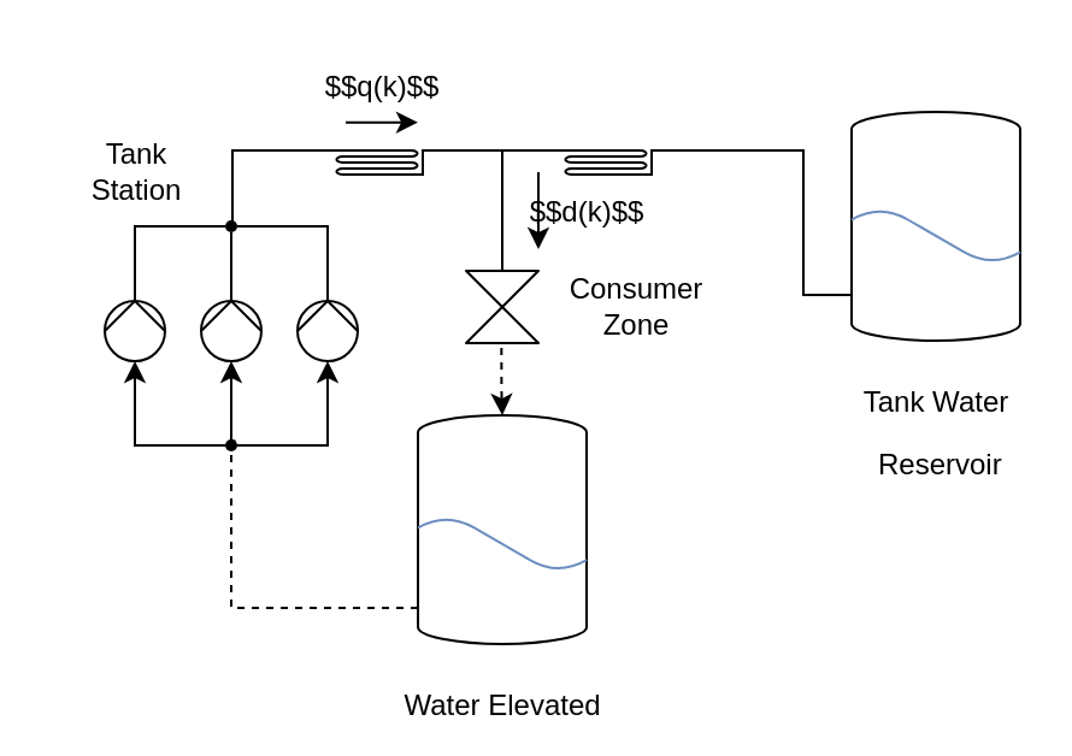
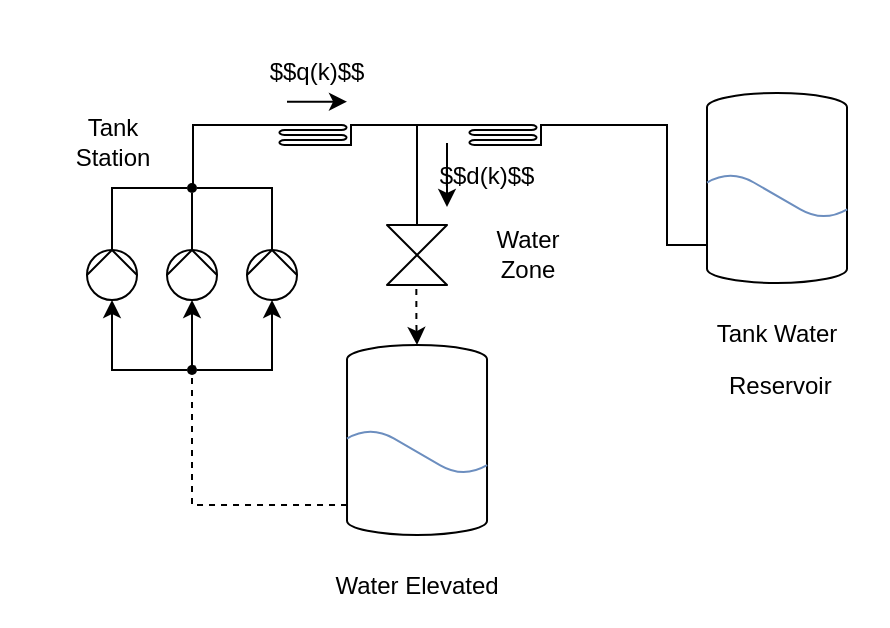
  <mxCell id="0" />
  <mxCell id="1" parent="0" />
  <mxCell id="2" style="edgeStyle=orthogonalEdgeStyle;rounded=0;orthogonalLoop=1;jettySize=auto;html=1;exitX=0.5;exitY=0;exitDx=0;exitDy=0;exitPerimeter=0;entryX=0;entryY=0.5;entryDx=0;entryDy=0;endArrow=none;endFill=0;" parent="1" source="3" target="11" edge="1"><mxGeometry relative="1" as="geometry" /></mxCell>
  <mxCell id="3" value="" style="shape=mxgraph.pid.pumps_-_din.hydraulic;html=1;pointerEvents=1;align=center;verticalLabelPosition=bottom;verticalAlign=top;dashed=0;rotation=-180;direction=west;rounded=0;" parent="1" vertex="1"><mxGeometry x="43" y="124.5" width="25" height="25" as="geometry" /></mxCell>
  <mxCell id="4" value="" style="verticalLabelPosition=bottom;align=center;html=1;verticalAlign=top;pointerEvents=1;dashed=0;shape=mxgraph.pid2valves.valve;valveType=gate;rounded=0;rotation=90;direction=west;" parent="1" vertex="1"><mxGeometry x="193" y="112" width="30" height="30" as="geometry" /></mxCell>
  <mxCell id="5" value="&lt;p style=&quot;line-height: 1.2&quot;&gt;Tank Water&lt;/p&gt;&lt;p style=&quot;line-height: 1.2&quot;&gt;&amp;nbsp;Reservoir&lt;/p&gt;" style="shape=mxgraph.pid.vessels.pressurized_vessel;pointerEvents=1;align=center;verticalLabelPosition=bottom;verticalAlign=top;dashed=0;rounded=0;strokeWidth=1;fontSize=12;spacing=2;html=1;labelBackgroundColor=default;" parent="1" vertex="1"><mxGeometry x="353" y="46" width="70" height="95" as="geometry" /></mxCell>
  <mxCell id="6" value="" style="edgeStyle=isometricEdgeStyle;endArrow=none;html=1;fontSize=10;strokeColor=#6c8ebf;exitX=-0.004;exitY=0.431;exitDx=0;exitDy=0;exitPerimeter=0;spacing=2;jumpSize=6;curved=1;strokeWidth=1;endSize=6;targetPerimeterSpacing=0;fillColor=#dae8fc;startSize=6;entryX=1.001;entryY=0.612;entryDx=0;entryDy=0;entryPerimeter=0;" parent="1" target="5" edge="1"><mxGeometry width="50" height="100" relative="1" as="geometry"><mxPoint x="353" y="90.81" as="sourcePoint" /><mxPoint x="436.36" y="98" as="targetPoint" /></mxGeometry></mxCell>
  <mxCell id="7" style="edgeStyle=orthogonalEdgeStyle;rounded=0;orthogonalLoop=1;jettySize=auto;html=1;exitX=0.5;exitY=0;exitDx=0;exitDy=0;exitPerimeter=0;entryX=0.5;entryY=1;entryDx=0;entryDy=0;endArrow=none;endFill=0;" parent="1" source="8" target="11" edge="1"><mxGeometry relative="1" as="geometry"><mxPoint x="83" y="62" as="targetPoint" /></mxGeometry></mxCell>
  <mxCell id="8" value="" style="shape=mxgraph.pid.pumps_-_din.hydraulic;html=1;pointerEvents=1;align=center;verticalLabelPosition=bottom;verticalAlign=top;dashed=0;rotation=-180;direction=west;rounded=0;" parent="1" vertex="1"><mxGeometry x="83" y="124.5" width="25" height="25" as="geometry" /></mxCell>
  <mxCell id="9" style="edgeStyle=orthogonalEdgeStyle;rounded=0;orthogonalLoop=1;jettySize=auto;html=1;entryX=1;entryY=0.5;entryDx=0;entryDy=0;endArrow=none;endFill=0;exitX=0.5;exitY=0;exitDx=0;exitDy=0;exitPerimeter=0;" parent="1" source="10" target="11" edge="1"><mxGeometry relative="1" as="geometry" /></mxCell>
  <mxCell id="10" value="" style="shape=mxgraph.pid.pumps_-_din.hydraulic;html=1;pointerEvents=1;align=center;verticalLabelPosition=bottom;verticalAlign=top;dashed=0;rotation=-180;direction=west;rounded=0;" parent="1" vertex="1"><mxGeometry x="123" y="124.5" width="25" height="25" as="geometry" /></mxCell>
  <mxCell id="11" value="" style="ellipse;fillColor=#000000;strokeColor=none;" parent="1" vertex="1"><mxGeometry x="93" y="91" width="5" height="5" as="geometry" /></mxCell>
  <mxCell id="12" value="" style="endArrow=none;html=1;fontSize=6;rounded=0;" parent="1" edge="1"><mxGeometry width="50" height="50" relative="1" as="geometry"><mxPoint x="236.682" y="64.5" as="sourcePoint" /><mxPoint x="265.318" y="64.5" as="targetPoint" /></mxGeometry></mxCell>
  <mxCell id="13" value="" style="verticalLabelPosition=bottom;verticalAlign=top;html=1;shape=mxgraph.basic.arc;startAngle=0.494;endAngle=0.013;rotation=-180;fontSize=6;rounded=0;" parent="1" vertex="1"><mxGeometry x="262.455" y="62" width="5.318" height="2.5" as="geometry" /></mxCell>
  <mxCell id="14" value="" style="endArrow=none;html=1;fontSize=6;rounded=0;" parent="1" edge="1"><mxGeometry width="50" height="50" relative="1" as="geometry"><mxPoint x="236.682" y="67" as="sourcePoint" /><mxPoint x="265.318" y="67" as="targetPoint" /></mxGeometry></mxCell>
  <mxCell id="15" value="" style="verticalLabelPosition=bottom;verticalAlign=top;html=1;shape=mxgraph.basic.arc;startAngle=0.494;endAngle=0.013;rotation=-1;fontSize=6;rounded=0;" parent="1" vertex="1"><mxGeometry x="234.227" y="64.5" width="5.318" height="2.5" as="geometry" /></mxCell>
  <mxCell id="16" value="" style="endArrow=none;html=1;fontSize=6;rounded=0;" parent="1" edge="1"><mxGeometry width="50" height="50" relative="1" as="geometry"><mxPoint x="236.682" y="69.5" as="sourcePoint" /><mxPoint x="265.318" y="69.5" as="targetPoint" /></mxGeometry></mxCell>
  <mxCell id="17" value="" style="verticalLabelPosition=bottom;verticalAlign=top;html=1;shape=mxgraph.basic.arc;startAngle=0.494;endAngle=0.013;rotation=-180;fontSize=6;rounded=0;" parent="1" vertex="1"><mxGeometry x="262.455" y="67" width="5.318" height="2.5" as="geometry" /></mxCell>
  <mxCell id="18" value="" style="endArrow=none;html=1;fontSize=6;rounded=0;" parent="1" edge="1"><mxGeometry width="50" height="50" relative="1" as="geometry"><mxPoint x="236.682" y="72" as="sourcePoint" /><mxPoint x="268.5" y="72" as="targetPoint" /></mxGeometry></mxCell>
  <mxCell id="19" value="" style="verticalLabelPosition=bottom;verticalAlign=top;html=1;shape=mxgraph.basic.arc;startAngle=0.494;endAngle=0.013;rotation=-1;fontSize=6;rounded=0;" parent="1" vertex="1"><mxGeometry x="234.227" y="69.5" width="5.318" height="2.5" as="geometry" /></mxCell>
  <mxCell id="20" value="" style="edgeStyle=elbowEdgeStyle;endArrow=none;html=1;rounded=0;endFill=0;fontSize=6;" parent="1" edge="1"><mxGeometry width="50" height="50" relative="1" as="geometry"><mxPoint x="266.5" y="72" as="sourcePoint" /><mxPoint x="273.5" y="62" as="targetPoint" /></mxGeometry></mxCell>
  <mxCell id="21" value="" style="endArrow=none;html=1;fontSize=6;rounded=0;" parent="1" edge="1"><mxGeometry width="50" height="50" relative="1" as="geometry"><mxPoint x="273" y="62" as="sourcePoint" /><mxPoint x="353" y="122" as="targetPoint" /><Array as="points"><mxPoint x="333" y="62" /><mxPoint x="333" y="122" /></Array></mxGeometry></mxCell>
  <mxCell id="22" value="" style="endArrow=none;html=1;fontSize=6;rounded=0;" parent="1" edge="1"><mxGeometry width="50" height="50" relative="1" as="geometry"><mxPoint x="178" y="62" as="sourcePoint" /><mxPoint x="265" y="62" as="targetPoint" /></mxGeometry></mxCell>
  <mxCell id="23" value="Tank &lt;br&gt;Station" style="text;html=1;align=center;verticalAlign=middle;resizable=0;points=[];autosize=1;strokeColor=none;fillColor=none;" parent="1" vertex="1"><mxGeometry x="20.5" y="50.75" width="70" height="40" as="geometry" /></mxCell>
  <mxCell id="24" style="edgeStyle=orthogonalEdgeStyle;rounded=0;orthogonalLoop=1;jettySize=auto;html=1;dashed=1;exitX=-0.067;exitY=0.489;exitDx=0;exitDy=0;exitPerimeter=0;" parent="1" source="4" target="26" edge="1"><mxGeometry relative="1" as="geometry"><mxPoint x="208" y="172" as="sourcePoint" /></mxGeometry></mxCell>
  <mxCell id="25" style="edgeStyle=orthogonalEdgeStyle;rounded=0;orthogonalLoop=1;jettySize=auto;html=1;entryX=0.5;entryY=1;entryDx=0;entryDy=0;endArrow=none;endFill=0;dashed=1;" parent="1" source="26" target="30" edge="1"><mxGeometry relative="1" as="geometry"><Array as="points"><mxPoint x="96" y="252" /></Array></mxGeometry></mxCell>
  <mxCell id="26" value="&lt;p style=&quot;line-height: 1.2&quot;&gt;Water Elevated&lt;/p&gt;" style="shape=mxgraph.pid.vessels.pressurized_vessel;pointerEvents=1;align=center;verticalLabelPosition=bottom;verticalAlign=top;dashed=0;rounded=0;strokeWidth=1;fontSize=12;spacing=2;html=1;labelBackgroundColor=default;" parent="1" vertex="1"><mxGeometry x="173.01" y="172" width="70" height="95" as="geometry" /></mxCell>
  <mxCell id="27" style="edgeStyle=orthogonalEdgeStyle;rounded=0;orthogonalLoop=1;jettySize=auto;html=1;entryX=0.5;entryY=1;entryDx=0;entryDy=0;entryPerimeter=0;" parent="1" source="30" target="10" edge="1"><mxGeometry relative="1" as="geometry" /></mxCell>
  <mxCell id="28" style="edgeStyle=orthogonalEdgeStyle;rounded=0;orthogonalLoop=1;jettySize=auto;html=1;entryX=0.5;entryY=1;entryDx=0;entryDy=0;entryPerimeter=0;" parent="1" source="30" target="3" edge="1"><mxGeometry relative="1" as="geometry" /></mxCell>
  <mxCell id="29" style="edgeStyle=orthogonalEdgeStyle;rounded=0;orthogonalLoop=1;jettySize=auto;html=1;exitX=1;exitY=0;exitDx=0;exitDy=0;entryX=0.5;entryY=1;entryDx=0;entryDy=0;entryPerimeter=0;" parent="1" source="30" target="8" edge="1"><mxGeometry relative="1" as="geometry" /></mxCell>
  <mxCell id="30" value="" style="ellipse;fillColor=#000000;strokeColor=none;" parent="1" vertex="1"><mxGeometry x="93" y="182" width="5" height="5" as="geometry" /></mxCell>
  <mxCell id="31" value="" style="edgeStyle=isometricEdgeStyle;endArrow=none;html=1;fontSize=10;strokeColor=#6c8ebf;exitX=-0.004;exitY=0.431;exitDx=0;exitDy=0;exitPerimeter=0;spacing=2;jumpSize=6;curved=1;strokeWidth=1;endSize=6;targetPerimeterSpacing=0;fillColor=#dae8fc;startSize=6;entryX=1.001;entryY=0.612;entryDx=0;entryDy=0;entryPerimeter=0;" parent="1" edge="1"><mxGeometry width="50" height="100" relative="1" as="geometry"><mxPoint x="172.97" y="218.78" as="sourcePoint" /><mxPoint x="243.04" y="232.11" as="targetPoint" /></mxGeometry></mxCell>
- <mxCell id="32" value="Consumer Zone" style="text;html=1;strokeColor=none;fillColor=none;align=center;verticalAlign=middle;whiteSpace=wrap;rounded=0;" parent="1" vertex="1"><mxGeometry x="234.23" y="112" width="60" height="30" as="geometry" /></mxCell>
+ <mxCell id="32" value="Water Zone" style="text;html=1;strokeColor=none;fillColor=none;align=center;verticalAlign=middle;whiteSpace=wrap;rounded=0;" parent="1" vertex="1"><mxGeometry x="234.23" y="112" width="60" height="30" as="geometry" /></mxCell>
  <mxCell id="33" value="" style="endArrow=classic;html=1;rounded=0;" parent="1" edge="1"><mxGeometry width="50" height="50" relative="1" as="geometry"><mxPoint x="143" y="50.32" as="sourcePoint" /><mxPoint x="173" y="50.32" as="targetPoint" /><Array as="points"><mxPoint x="153" y="50.32" /></Array></mxGeometry></mxCell>
  <mxCell id="34" value="$$q(k)$$" style="text;html=1;align=center;verticalAlign=middle;resizable=0;points=[];autosize=1;strokeColor=none;fillColor=none;" parent="1" vertex="1"><mxGeometry x="123" y="20.75" width="70" height="30" as="geometry" /></mxCell>
  <mxCell id="35" value="" style="endArrow=classic;html=1;rounded=0;" parent="1" edge="1"><mxGeometry width="50" height="50" relative="1" as="geometry"><mxPoint x="223" y="71" as="sourcePoint" /><mxPoint x="223" y="103" as="targetPoint" /><Array as="points"><mxPoint x="223" y="70.5" /><mxPoint x="223" y="93" /></Array></mxGeometry></mxCell>
  <mxCell id="36" value="$$d(k)$$" style="text;html=1;align=center;verticalAlign=middle;resizable=0;points=[];autosize=1;strokeColor=none;fillColor=none;" parent="1" vertex="1"><mxGeometry x="208" y="73" width="70" height="30" as="geometry" /></mxCell>
  <mxCell id="37" value="" style="endArrow=none;html=1;fontSize=6;rounded=0;" parent="1" edge="1"><mxGeometry width="50" height="50" relative="1" as="geometry"><mxPoint x="141.682" y="64.5" as="sourcePoint" /><mxPoint x="170.318" y="64.5" as="targetPoint" /></mxGeometry></mxCell>
  <mxCell id="38" value="" style="verticalLabelPosition=bottom;verticalAlign=top;html=1;shape=mxgraph.basic.arc;startAngle=0.494;endAngle=0.013;rotation=-180;fontSize=6;rounded=0;" parent="1" vertex="1"><mxGeometry x="167.455" y="62" width="5.318" height="2.5" as="geometry" /></mxCell>
  <mxCell id="39" value="" style="endArrow=none;html=1;fontSize=6;rounded=0;" parent="1" edge="1"><mxGeometry width="50" height="50" relative="1" as="geometry"><mxPoint x="141.682" y="67" as="sourcePoint" /><mxPoint x="170.318" y="67" as="targetPoint" /></mxGeometry></mxCell>
  <mxCell id="40" value="" style="verticalLabelPosition=bottom;verticalAlign=top;html=1;shape=mxgraph.basic.arc;startAngle=0.494;endAngle=0.013;rotation=-1;fontSize=6;rounded=0;" parent="1" vertex="1"><mxGeometry x="139.227" y="64.5" width="5.318" height="2.5" as="geometry" /></mxCell>
  <mxCell id="41" value="" style="endArrow=none;html=1;fontSize=6;rounded=0;" parent="1" edge="1"><mxGeometry width="50" height="50" relative="1" as="geometry"><mxPoint x="141.682" y="69.5" as="sourcePoint" /><mxPoint x="170.318" y="69.5" as="targetPoint" /></mxGeometry></mxCell>
  <mxCell id="42" value="" style="verticalLabelPosition=bottom;verticalAlign=top;html=1;shape=mxgraph.basic.arc;startAngle=0.494;endAngle=0.013;rotation=-180;fontSize=6;rounded=0;" parent="1" vertex="1"><mxGeometry x="167.455" y="67" width="5.318" height="2.5" as="geometry" /></mxCell>
  <mxCell id="43" value="" style="endArrow=none;html=1;fontSize=6;rounded=0;" parent="1" edge="1"><mxGeometry width="50" height="50" relative="1" as="geometry"><mxPoint x="141.682" y="72" as="sourcePoint" /><mxPoint x="173.5" y="72" as="targetPoint" /></mxGeometry></mxCell>
  <mxCell id="44" value="" style="verticalLabelPosition=bottom;verticalAlign=top;html=1;shape=mxgraph.basic.arc;startAngle=0.494;endAngle=0.013;rotation=-1;fontSize=6;rounded=0;" parent="1" vertex="1"><mxGeometry x="139.227" y="69.5" width="5.318" height="2.5" as="geometry" /></mxCell>
  <mxCell id="45" value="" style="edgeStyle=elbowEdgeStyle;endArrow=none;html=1;rounded=0;endFill=0;fontSize=6;" parent="1" edge="1"><mxGeometry width="50" height="50" relative="1" as="geometry"><mxPoint x="171.5" y="72" as="sourcePoint" /><mxPoint x="178.5" y="62" as="targetPoint" /></mxGeometry></mxCell>
  <mxCell id="46" value="" style="endArrow=none;html=1;fontSize=6;rounded=0;" parent="1" edge="1"><mxGeometry width="50" height="50" relative="1" as="geometry"><mxPoint x="113" y="62" as="sourcePoint" /><mxPoint x="170.54" y="62" as="targetPoint" /></mxGeometry></mxCell>
  <mxCell id="47" value="" style="endArrow=none;html=1;rounded=0;exitX=0.5;exitY=0;exitDx=0;exitDy=0;" parent="1" edge="1"><mxGeometry width="50" height="50" relative="1" as="geometry"><mxPoint x="96" y="93" as="sourcePoint" /><mxPoint x="113" y="62" as="targetPoint" /><Array as="points"><mxPoint x="96" y="62" /></Array></mxGeometry></mxCell>
  <mxCell id="48" value="" style="endArrow=none;html=1;rounded=0;exitX=1;exitY=0.667;exitDx=0;exitDy=0;exitPerimeter=0;" parent="1" edge="1"><mxGeometry width="50" height="50" relative="1" as="geometry"><mxPoint x="208.01" y="112" as="sourcePoint" /><mxPoint x="208" y="62" as="targetPoint" /></mxGeometry></mxCell>
